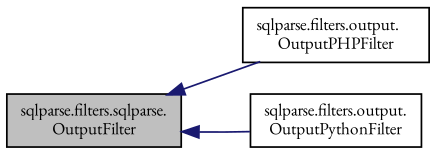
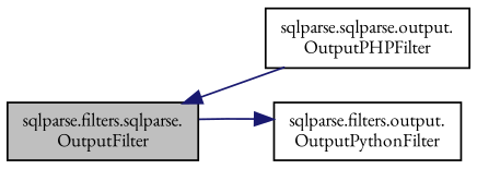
  digraph {
    fontname="EB Garamond"
    rankdir=LR
    node [color=black fillcolor=white fontname="EB Garamond" fontsize=10 shape=record style=filled]
    edge [color=midnightblue dir=back fontname="EB Garamond" fontsize=10 labelfontname=Helvetica labelfontsize=10 style=solid]
    n1 [fillcolor=grey75 fontcolor=black height=0.2 label="sqlparse.filters.sqlparse.\lOutputFilter" width=0.4]
-   n2 [height=0.2 label="sqlparse.filters.output.\lOutputPHPFilter" width=0.4]
+   n2 [height=0.2 label="sqlparse.sqlparse.output.\lOutputPHPFilter" width=0.4]
    n3 [height=0.2 label="sqlparse.filters.output.\lOutputPythonFilter" width=0.4]
    n1 -> n2
-   n1 -> n3
+   n3 -> n1
  }
